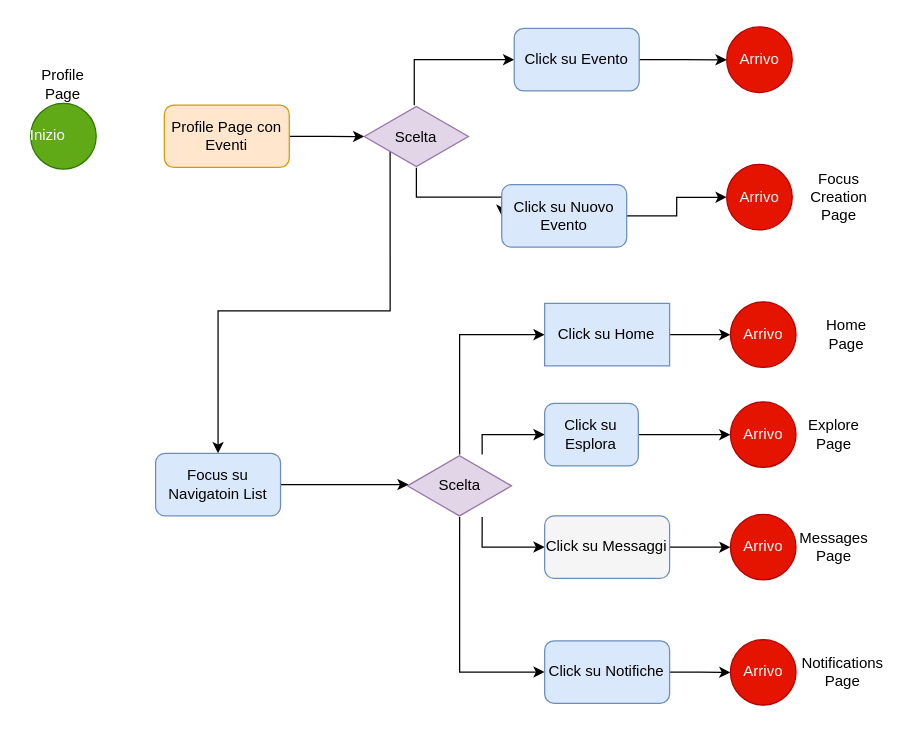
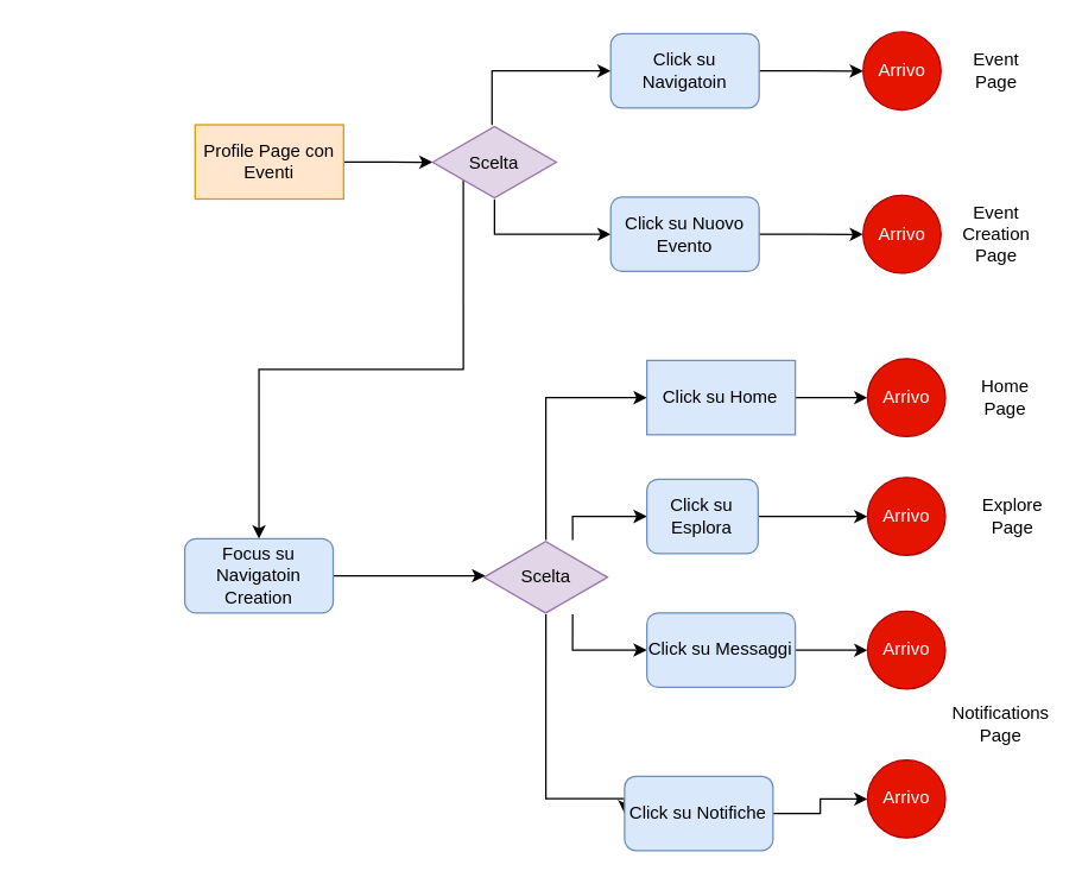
  <mxCell id="0" />
  <mxCell id="1" parent="0" />
- <mxCell id="2" value="Inizio&lt;span style=&quot;white-space: pre;&quot;&gt;&#09;&lt;/span&gt;" style="ellipse;whiteSpace=wrap;html=1;aspect=fixed;fillColor=#60a917;strokeColor=#2D7600;fontColor=#ffffff;" parent="1" vertex="1"><mxGeometry x="24" y="82" width="52.5" height="52.5" as="geometry" /></mxCell>
- <mxCell id="3" value="Profile Page" style="text;html=1;strokeColor=none;fillColor=none;align=center;verticalAlign=middle;whiteSpace=wrap;rounded=0;" parent="1" vertex="1"><mxGeometry x="20" y="52" width="60" height="30" as="geometry" /></mxCell>
  <mxCell id="4" value="" style="edgeStyle=orthogonalEdgeStyle;rounded=0;orthogonalLoop=1;jettySize=auto;html=1;" edge="1" parent="1" source="5" target="9"><mxGeometry relative="1" as="geometry" /></mxCell>
- <mxCell id="5" value="Profile Page con Eventi" style="rounded=1;whiteSpace=wrap;html=1;fillColor=#ffe6cc;strokeColor=#d79b00;" vertex="1" parent="1"><mxGeometry x="131" y="83.25" width="100" height="50" as="geometry" /></mxCell>
+ <mxCell id="5" value="Profile Page con Eventi" style="whiteSpace=wrap;html=1;fillColor=#ffe6cc;strokeColor=#d79b00;rounded=0;" vertex="1" parent="1"><mxGeometry x="131" y="83.25" width="100" height="50" as="geometry" /></mxCell>
  <mxCell id="6" style="edgeStyle=orthogonalEdgeStyle;rounded=0;orthogonalLoop=1;jettySize=auto;html=1;entryX=0;entryY=0.5;entryDx=0;entryDy=0;" edge="1" parent="1" source="9" target="11"><mxGeometry relative="1" as="geometry"><Array as="points"><mxPoint x="331" y="47" /></Array></mxGeometry></mxCell>
  <mxCell id="7" style="edgeStyle=orthogonalEdgeStyle;rounded=0;orthogonalLoop=1;jettySize=auto;html=1;entryX=0;entryY=0.5;entryDx=0;entryDy=0;" edge="1" parent="1" source="9" target="13"><mxGeometry relative="1" as="geometry"><Array as="points"><mxPoint x="333" y="157" /></Array></mxGeometry></mxCell>
  <mxCell id="8" style="edgeStyle=orthogonalEdgeStyle;rounded=0;orthogonalLoop=1;jettySize=auto;html=1;entryX=0.5;entryY=0;entryDx=0;entryDy=0;exitX=0.248;exitY=0.73;exitDx=0;exitDy=0;exitPerimeter=0;" edge="1" parent="1" source="9" target="19"><mxGeometry relative="1" as="geometry"><Array as="points"><mxPoint x="312" y="248" /><mxPoint x="174" y="248" /></Array></mxGeometry></mxCell>
  <mxCell id="9" value="Scelta" style="html=1;whiteSpace=wrap;aspect=fixed;shape=isoRectangle;fillColor=#e1d5e7;strokeColor=#9673a6;" vertex="1" parent="1"><mxGeometry x="291" y="83.5" width="83.33" height="50" as="geometry" /></mxCell>
  <mxCell id="10" value="" style="edgeStyle=orthogonalEdgeStyle;rounded=0;orthogonalLoop=1;jettySize=auto;html=1;" edge="1" parent="1" source="11" target="14"><mxGeometry relative="1" as="geometry" /></mxCell>
- <mxCell id="11" value="Click su Evento" style="rounded=1;whiteSpace=wrap;html=1;fillColor=#dae8fc;strokeColor=#6c8ebf;" vertex="1" parent="1"><mxGeometry x="411" y="22" width="100" height="50" as="geometry" /></mxCell>
+ <mxCell id="11" value="Click su Navigatoin" style="rounded=1;whiteSpace=wrap;html=1;fillColor=#dae8fc;strokeColor=#6c8ebf;" vertex="1" parent="1"><mxGeometry x="411" y="22" width="100" height="50" as="geometry" /></mxCell>
  <mxCell id="12" value="" style="edgeStyle=orthogonalEdgeStyle;rounded=0;orthogonalLoop=1;jettySize=auto;html=1;" edge="1" parent="1" source="13" target="15"><mxGeometry relative="1" as="geometry" /></mxCell>
- <mxCell id="13" value="Click su Nuovo Evento" style="rounded=1;whiteSpace=wrap;html=1;fillColor=#dae8fc;strokeColor=#6c8ebf;" vertex="1" parent="1"><mxGeometry x="401" y="147" width="100" height="50" as="geometry" /></mxCell>
+ <mxCell id="13" value="Click su Nuovo Evento" style="rounded=1;whiteSpace=wrap;html=1;fillColor=#dae8fc;strokeColor=#6c8ebf;" vertex="1" parent="1"><mxGeometry x="411" y="132" width="100" height="50" as="geometry" /></mxCell>
  <mxCell id="14" value="Arrivo" style="ellipse;whiteSpace=wrap;html=1;aspect=fixed;fillColor=#e51400;strokeColor=#B20000;fontColor=#ffffff;" vertex="1" parent="1"><mxGeometry x="581" y="20.75" width="52.5" height="52.5" as="geometry" /></mxCell>
  <mxCell id="15" value="Arrivo" style="ellipse;whiteSpace=wrap;html=1;aspect=fixed;fillColor=#e51400;strokeColor=#B20000;fontColor=#ffffff;" vertex="1" parent="1"><mxGeometry x="581" y="130.75" width="52.5" height="52.5" as="geometry" /></mxCell>
- <mxCell id="17" value="Focus Creation Page" style="text;html=1;strokeColor=none;fillColor=none;align=center;verticalAlign=middle;whiteSpace=wrap;rounded=0;" vertex="1" parent="1"><mxGeometry x="641" y="142" width="60" height="30" as="geometry" /></mxCell>
+ <mxCell id="16" value="Event Page" style="text;html=1;strokeColor=none;fillColor=none;align=center;verticalAlign=middle;whiteSpace=wrap;rounded=0;" vertex="1" parent="1"><mxGeometry x="641" y="32" width="60" height="30" as="geometry" /></mxCell>
+ <mxCell id="17" value="Event Creation Page" style="text;html=1;strokeColor=none;fillColor=none;align=center;verticalAlign=middle;whiteSpace=wrap;rounded=0;" vertex="1" parent="1"><mxGeometry x="641" y="142" width="60" height="30" as="geometry" /></mxCell>
  <mxCell id="18" value="" style="edgeStyle=orthogonalEdgeStyle;rounded=0;orthogonalLoop=1;jettySize=auto;html=1;" edge="1" parent="1" source="19"><mxGeometry relative="1" as="geometry"><mxPoint x="326.5" y="387" as="targetPoint" /></mxGeometry></mxCell>
- <mxCell id="19" value="Focus su Navigatoin List" style="rounded=1;whiteSpace=wrap;html=1;fillColor=#dae8fc;strokeColor=#6c8ebf;" vertex="1" parent="1"><mxGeometry x="124" y="362" width="100" height="50" as="geometry" /></mxCell>
+ <mxCell id="19" value="Focus su Navigatoin Creation" style="rounded=1;whiteSpace=wrap;html=1;fillColor=#dae8fc;strokeColor=#6c8ebf;" vertex="1" parent="1"><mxGeometry x="124" y="362" width="100" height="50" as="geometry" /></mxCell>
  <mxCell id="20" style="edgeStyle=orthogonalEdgeStyle;rounded=0;orthogonalLoop=1;jettySize=auto;html=1;entryX=0;entryY=0.5;entryDx=0;entryDy=0;" edge="1" parent="1" target="25"><mxGeometry relative="1" as="geometry"><mxPoint x="367.33" y="363" as="sourcePoint" /><Array as="points"><mxPoint x="367.33" y="328" /><mxPoint x="367.33" y="267" /></Array></mxGeometry></mxCell>
  <mxCell id="21" style="edgeStyle=orthogonalEdgeStyle;rounded=0;orthogonalLoop=1;jettySize=auto;html=1;entryX=0;entryY=0.5;entryDx=0;entryDy=0;" edge="1" parent="1" target="27"><mxGeometry relative="1" as="geometry"><mxPoint x="385.33" y="363" as="sourcePoint" /><Array as="points"><mxPoint x="385.33" y="347" /></Array></mxGeometry></mxCell>
  <mxCell id="22" style="edgeStyle=orthogonalEdgeStyle;rounded=0;orthogonalLoop=1;jettySize=auto;html=1;entryX=0;entryY=0.5;entryDx=0;entryDy=0;" edge="1" parent="1" target="29"><mxGeometry relative="1" as="geometry"><mxPoint x="385.33" y="413" as="sourcePoint" /><Array as="points"><mxPoint x="385.33" y="437" /></Array></mxGeometry></mxCell>
  <mxCell id="23" style="edgeStyle=orthogonalEdgeStyle;rounded=0;orthogonalLoop=1;jettySize=auto;html=1;entryX=0;entryY=0.5;entryDx=0;entryDy=0;" edge="1" parent="1" target="31"><mxGeometry relative="1" as="geometry"><mxPoint x="367.33" y="413" as="sourcePoint" /><Array as="points"><mxPoint x="367.33" y="463" /><mxPoint x="367.33" y="463" /><mxPoint x="367.33" y="537" /></Array></mxGeometry></mxCell>
  <mxCell id="24" value="" style="edgeStyle=orthogonalEdgeStyle;rounded=0;orthogonalLoop=1;jettySize=auto;html=1;" edge="1" parent="1" source="25" target="32"><mxGeometry relative="1" as="geometry" /></mxCell>
  <mxCell id="25" value="Click su Home" style="whiteSpace=wrap;html=1;fillColor=#dae8fc;strokeColor=#6c8ebf;rounded=0;" vertex="1" parent="1"><mxGeometry x="435.33" y="242" width="100" height="50" as="geometry" /></mxCell>
  <mxCell id="26" value="" style="edgeStyle=orthogonalEdgeStyle;rounded=0;orthogonalLoop=1;jettySize=auto;html=1;" edge="1" parent="1" source="27" target="33"><mxGeometry relative="1" as="geometry" /></mxCell>
  <mxCell id="27" value="Click su Esplora" style="rounded=1;whiteSpace=wrap;html=1;fillColor=#dae8fc;strokeColor=#6c8ebf;" vertex="1" parent="1"><mxGeometry x="435.33" y="322" width="75" height="50" as="geometry" /></mxCell>
  <mxCell id="28" value="" style="edgeStyle=orthogonalEdgeStyle;rounded=0;orthogonalLoop=1;jettySize=auto;html=1;" edge="1" parent="1" source="29" target="34"><mxGeometry relative="1" as="geometry" /></mxCell>
- <mxCell id="29" value="Click su Messaggi" style="rounded=1;whiteSpace=wrap;html=1;fillColor=#f5f5f5;strokeColor=#6c8ebf;" vertex="1" parent="1"><mxGeometry x="435.33" y="412" width="100" height="50" as="geometry" /></mxCell>
+ <mxCell id="29" value="Click su Messaggi" style="rounded=1;whiteSpace=wrap;html=1;fillColor=#dae8fc;strokeColor=#6c8ebf;" vertex="1" parent="1"><mxGeometry x="435.33" y="412" width="100" height="50" as="geometry" /></mxCell>
  <mxCell id="30" value="" style="edgeStyle=orthogonalEdgeStyle;rounded=0;orthogonalLoop=1;jettySize=auto;html=1;" edge="1" parent="1" source="31" target="35"><mxGeometry relative="1" as="geometry" /></mxCell>
- <mxCell id="31" value="Click su Notifiche" style="rounded=1;whiteSpace=wrap;html=1;fillColor=#dae8fc;strokeColor=#6c8ebf;" vertex="1" parent="1"><mxGeometry x="435.33" y="512" width="100" height="50" as="geometry" /></mxCell>
+ <mxCell id="31" value="Click su Notifiche" style="rounded=1;whiteSpace=wrap;html=1;fillColor=#dae8fc;strokeColor=#6c8ebf;" vertex="1" parent="1"><mxGeometry x="420.33" y="522" width="100" height="50" as="geometry" /></mxCell>
  <mxCell id="32" value="Arrivo" style="ellipse;whiteSpace=wrap;html=1;aspect=fixed;fillColor=#e51400;strokeColor=#B20000;fontColor=#ffffff;" vertex="1" parent="1"><mxGeometry x="584" y="240.75" width="52.5" height="52.5" as="geometry" /></mxCell>
  <mxCell id="33" value="Arrivo" style="ellipse;whiteSpace=wrap;html=1;aspect=fixed;fillColor=#e51400;strokeColor=#B20000;fontColor=#ffffff;" vertex="1" parent="1"><mxGeometry x="584" y="320.75" width="52.5" height="52.5" as="geometry" /></mxCell>
  <mxCell id="34" value="Arrivo" style="ellipse;whiteSpace=wrap;html=1;aspect=fixed;fillColor=#e51400;strokeColor=#B20000;fontColor=#ffffff;" vertex="1" parent="1"><mxGeometry x="584" y="410.75" width="52.5" height="52.5" as="geometry" /></mxCell>
  <mxCell id="35" value="Arrivo" style="ellipse;whiteSpace=wrap;html=1;aspect=fixed;fillColor=#e51400;strokeColor=#B20000;fontColor=#ffffff;" vertex="1" parent="1"><mxGeometry x="584" y="511" width="52.5" height="52.5" as="geometry" /></mxCell>
  <mxCell id="36" value="Home Page" style="text;html=1;strokeColor=none;fillColor=none;align=center;verticalAlign=middle;whiteSpace=wrap;rounded=0;" vertex="1" parent="1"><mxGeometry x="646.5" y="252" width="60" height="30" as="geometry" /></mxCell>
- <mxCell id="37" value="Explore Page" style="text;html=1;strokeColor=none;fillColor=none;align=center;verticalAlign=middle;whiteSpace=wrap;rounded=0;" vertex="1" parent="1"><mxGeometry x="636.5" y="332" width="60" height="30" as="geometry" /></mxCell>
- <mxCell id="38" value="Messages Page" style="text;html=1;strokeColor=none;fillColor=none;align=center;verticalAlign=middle;whiteSpace=wrap;rounded=0;" vertex="1" parent="1"><mxGeometry x="636.5" y="422" width="60" height="30" as="geometry" /></mxCell>
- <mxCell id="39" value="Notifications&lt;br&gt;Page" style="text;html=1;strokeColor=none;fillColor=none;align=center;verticalAlign=middle;whiteSpace=wrap;rounded=0;" vertex="1" parent="1"><mxGeometry x="644" y="522" width="60" height="30" as="geometry" /></mxCell>
+ <mxCell id="37" value="Explore Page" style="text;html=1;strokeColor=none;fillColor=none;align=center;verticalAlign=middle;whiteSpace=wrap;rounded=0;" vertex="1" parent="1"><mxGeometry x="651.5" y="332" width="60" height="30" as="geometry" /></mxCell>
+ <mxCell id="39" value="Notifications&lt;br&gt;Page" style="text;html=1;strokeColor=none;fillColor=none;align=center;verticalAlign=middle;whiteSpace=wrap;rounded=0;" vertex="1" parent="1"><mxGeometry x="644" y="472" width="60" height="30" as="geometry" /></mxCell>
  <mxCell id="40" value="Scelta" style="html=1;whiteSpace=wrap;aspect=fixed;shape=isoRectangle;fillColor=#e1d5e7;strokeColor=#9673a6;" vertex="1" parent="1"><mxGeometry x="325.5" y="363" width="83.33" height="50" as="geometry" /></mxCell>
